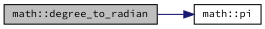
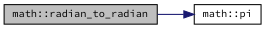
  digraph {
    rankdir=LR
    fontname="Source Code Pro"
    node [color=black fontname="Source Code Pro" fontsize=10 shape=record style=filled]
-   n1 [fillcolor=grey75 fontcolor=black height=0.2 label="math::degree_to_radian" width=0.4]
+   n1 [fillcolor=grey75 fontcolor=black height=0.2 label="math::radian_to_radian" width=0.4]
    n2 [fillcolor=white height=0.2 label="math::pi" width=0.4]
    n1 -> n2 [color=midnightblue fontname="Source Code Pro" fontsize=10 labelfontname=Helvetica labelfontsize=10 style=solid]
  }
